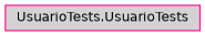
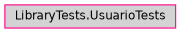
  digraph {
    rankdir=TB
-   n1 [color=deeppink fillcolor=lightgrey fontname=Helvetica fontsize=10 height=0.2 label="UsuarioTests.UsuarioTests" shape=box style=filled width=0.4]
+   n1 [color=deeppink fillcolor=lightgrey fontname=Helvetica fontsize=10 height=0.2 label="LibraryTests.UsuarioTests" shape=box style=filled width=0.4]
  }
